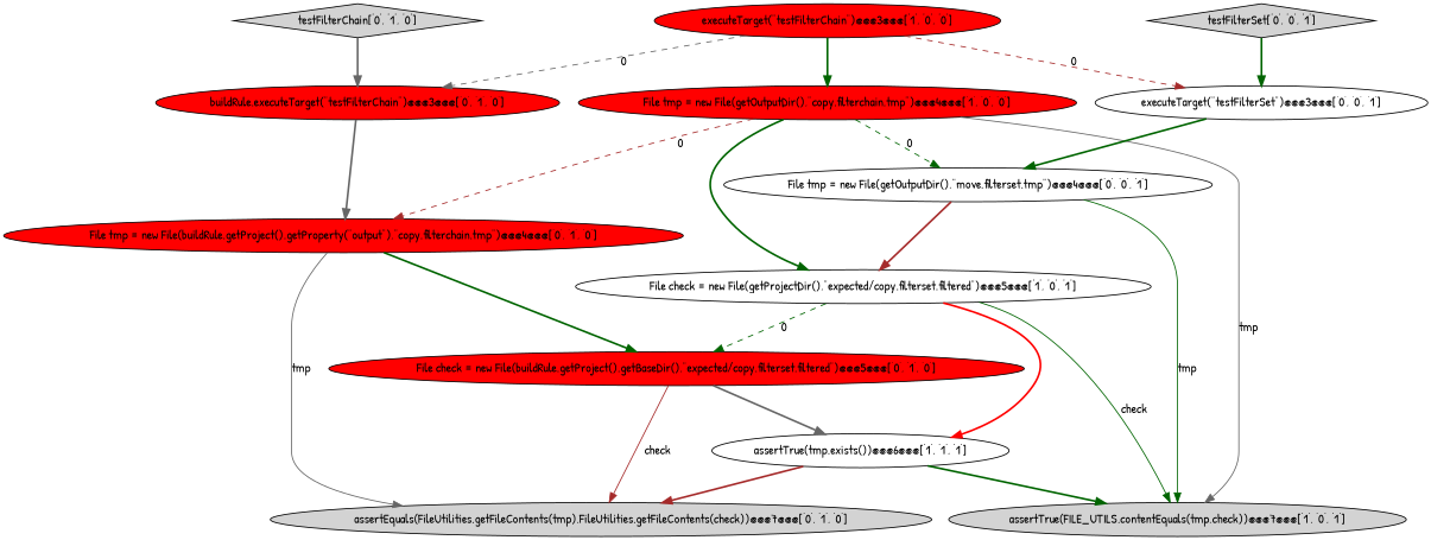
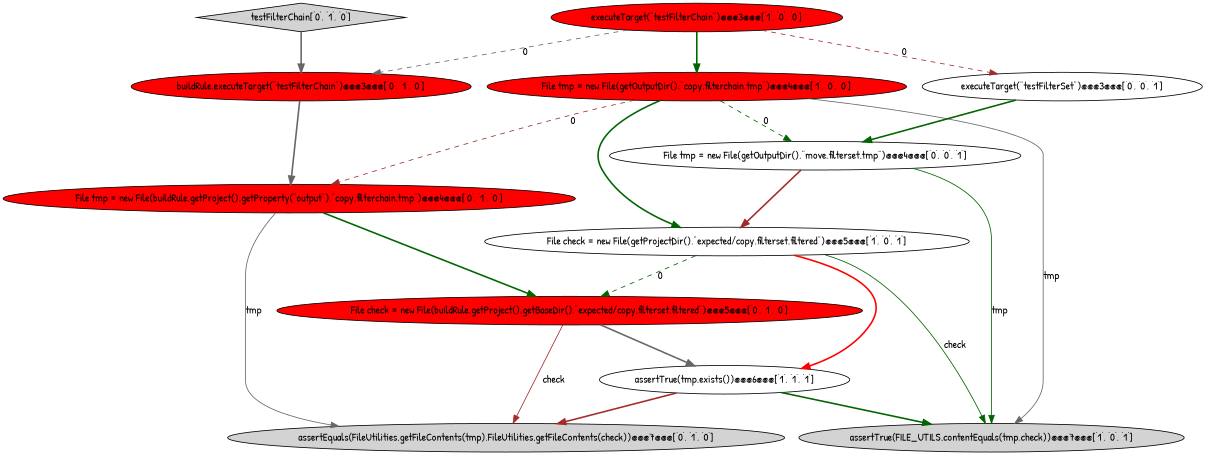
  digraph {
    fontname="Patrick Hand"
    node [fillcolor=red fontname="Patrick Hand" shape=ellipse style=filled]
    edge [color=darkgreen fontname="Patrick Hand" style=bold]
    n1 [fillcolor=lightgray label="assertEquals(FileUtilities.getFileContents(tmp),FileUtilities.getFileContents(check))@@@7@@@['0', '1', '0']"]
    n2 [fillcolor=white label="File tmp = new File(getOutputDir(),\"move.filterset.tmp\")@@@4@@@['0', '0', '1']"]
    n3 [fillcolor=white label="File check = new File(getProjectDir(),\"expected/copy.filterset.filtered\")@@@5@@@['1', '0', '1']"]
    n4 [fillcolor=lightgray label="assertTrue(FILE_UTILS.contentEquals(tmp,check))@@@7@@@['1', '0', '1']"]
    n5 [label="File check = new File(buildRule.getProject().getBaseDir(),\"expected/copy.filterset.filtered\")@@@5@@@['0', '1', '0']"]
    n6 [fillcolor=white label="assertTrue(tmp.exists())@@@6@@@['1', '1', '1']"]
    n7 [label="File tmp = new File(buildRule.getProject().getProperty(\"output\"),\"copy.filterchain.tmp\")@@@4@@@['0', '1', '0']"]
    n8 [label="buildRule.executeTarget(\"testFilterChain\")@@@3@@@['0', '1', '0']"]
    n9 [label="File tmp = new File(getOutputDir(),\"copy.filterchain.tmp\")@@@4@@@['1', '0', '0']"]
-   n10 [fillcolor=lightgray label="testFilterSet['0', '0', '1']" shape=diamond]
    n11 [fillcolor=white label="executeTarget(\"testFilterSet\")@@@3@@@['0', '0', '1']"]
    n12 [fillcolor=lightgray label="testFilterChain['0', '1', '0']" shape=diamond]
    n13 [label="executeTarget(\"testFilterChain\")@@@3@@@['1', '0', '0']"]
    n2 -> n3 [color=brown]
    n2 -> n4 [label=tmp style=solid]
    n3 -> n4 [label=check style=solid]
    n3 -> n5 [label=0 style=dashed]
    n3 -> n6 [color=red]
    n5 -> n1 [color=brown label=check style=solid]
    n5 -> n6 [color=gray40]
    n6 -> n1 [color=brown]
    n6 -> n4
    n7 -> n1 [color=gray40 label=tmp style=solid]
    n7 -> n5
    n8 -> n7 [color=gray40]
    n9 -> n2 [label=0 style=dashed]
    n9 -> n3
    n9 -> n4 [color=gray40 label=tmp style=solid]
    n9 -> n7 [color=brown label=0 style=dashed]
-   n10 -> n11
    n11 -> n2
    n12 -> n8 [color=gray40]
    n13 -> n8 [color=gray40 label=0 style=dashed]
    n13 -> n9
    n13 -> n11 [color=brown label=0 style=dashed]
  }
